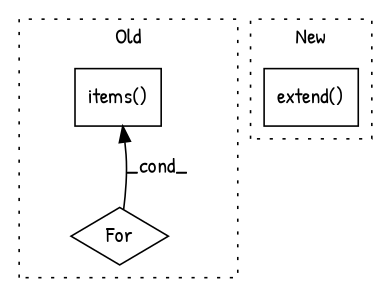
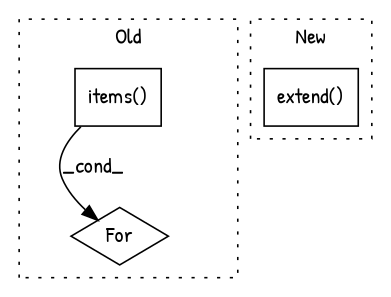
  digraph {
    fontname="Patrick Hand"
    node [a=75 shape=box fontname="Patrick Hand"]
    n1 [l=18 label="items()" s=5770]
    n2 [a=107 l="4,14" label=For s="5752,5788" shape=diamond]
    n3 [l="12,1" label="extend()" s="5868,5909"]
    subgraph cluster_1 {
      label=Old
      style=dotted
      n1
      n2
    }
    subgraph cluster_2 {
      label=New
      style=dotted
      n3
    }
-   n2 -> n1 [label=_cond_ fontname="Patrick Hand"]
+   n1 -> n2 [label=_cond_ fontname="Patrick Hand"]
  }
